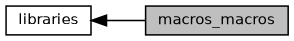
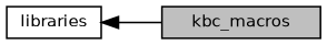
  digraph {
    rankdir=LR
    node [color=black fontname=Helvetica fontsize=10 shape=box style=filled]
-   n1 [fillcolor=grey75 fontcolor=black height=0.2 label=macros_macros width=0.4]
+   n1 [fillcolor=grey75 fontcolor=black height=0.2 label=kbc_macros width=0.4]
    n2 [fillcolor=white height=0.2 label=libraries width=0.4]
    n2 -> n1 [dir=back fontname=Helvetica fontsize=10 labelfontname=Helvetica labelfontsize=10 shape=plaintext style=solid]
  }
